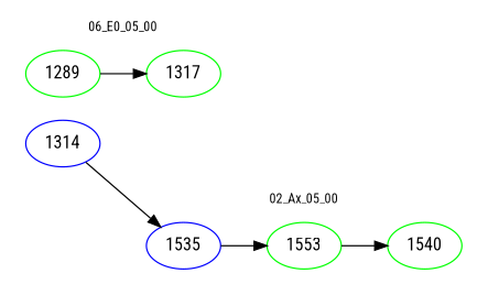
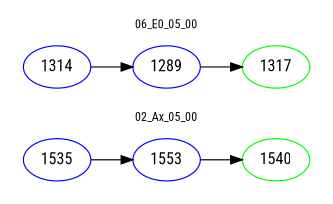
  digraph {
    fontname="Roboto Condensed"
    rankdir=LR
    node [color=green fontname="Roboto Condensed"]
    edge [color=black fontname="Roboto Condensed"]
    n1 [color=blue label=1535]
    n2 [label=1540]
-   n3 [label=1553]
+   n3 [color=blue label=1553]
    n4 [color=blue label=1314]
-   n5 [label=1289]
+   n5 [color=blue label=1289]
    n6 [label=1317]
    subgraph cluster_1 {
      color=white
      fontsize=10
      label="02_Ax_05_00"
      n1
      n2
      n3
    }
    subgraph cluster_2 {
      color=white
      fontsize=10
      label="06_E0_05_00"
      n4
      n5
      n6
    }
    n1 -> n3
    n3 -> n2
-   n4 -> n1
+   n4 -> n5
    n5 -> n6
  }
